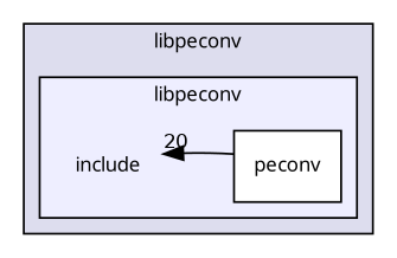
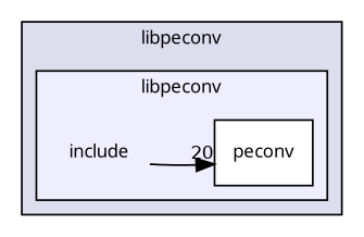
  digraph {
    compound=true
    rankdir=LR
    fontname="Noto Sans"
    node [fontname="Noto Sans" fontsize=10]
    n1 [label=include shape=plaintext]
    n2 [color=black fillcolor=white label=peconv shape=box style=filled]
    subgraph cluster_1 {
      bgcolor="#ddddee"
      fontsize=10
      label=libpeconv
      pencolor=black
      subgraph cluster_2 {
        bgcolor="#eeeeff"
        fontsize=10
        pencolor=black
        n1
        n2
      }
    }
-   n2 -> n1 [headlabel=20 labeldistance=1.5 labelfontname=Helvetica labelfontsize=10 fontname="Noto Sans"]
+   n1 -> n2 [headlabel=20 labeldistance=1.5 labelfontname=Helvetica labelfontsize=10 fontname="Noto Sans"]
  }
